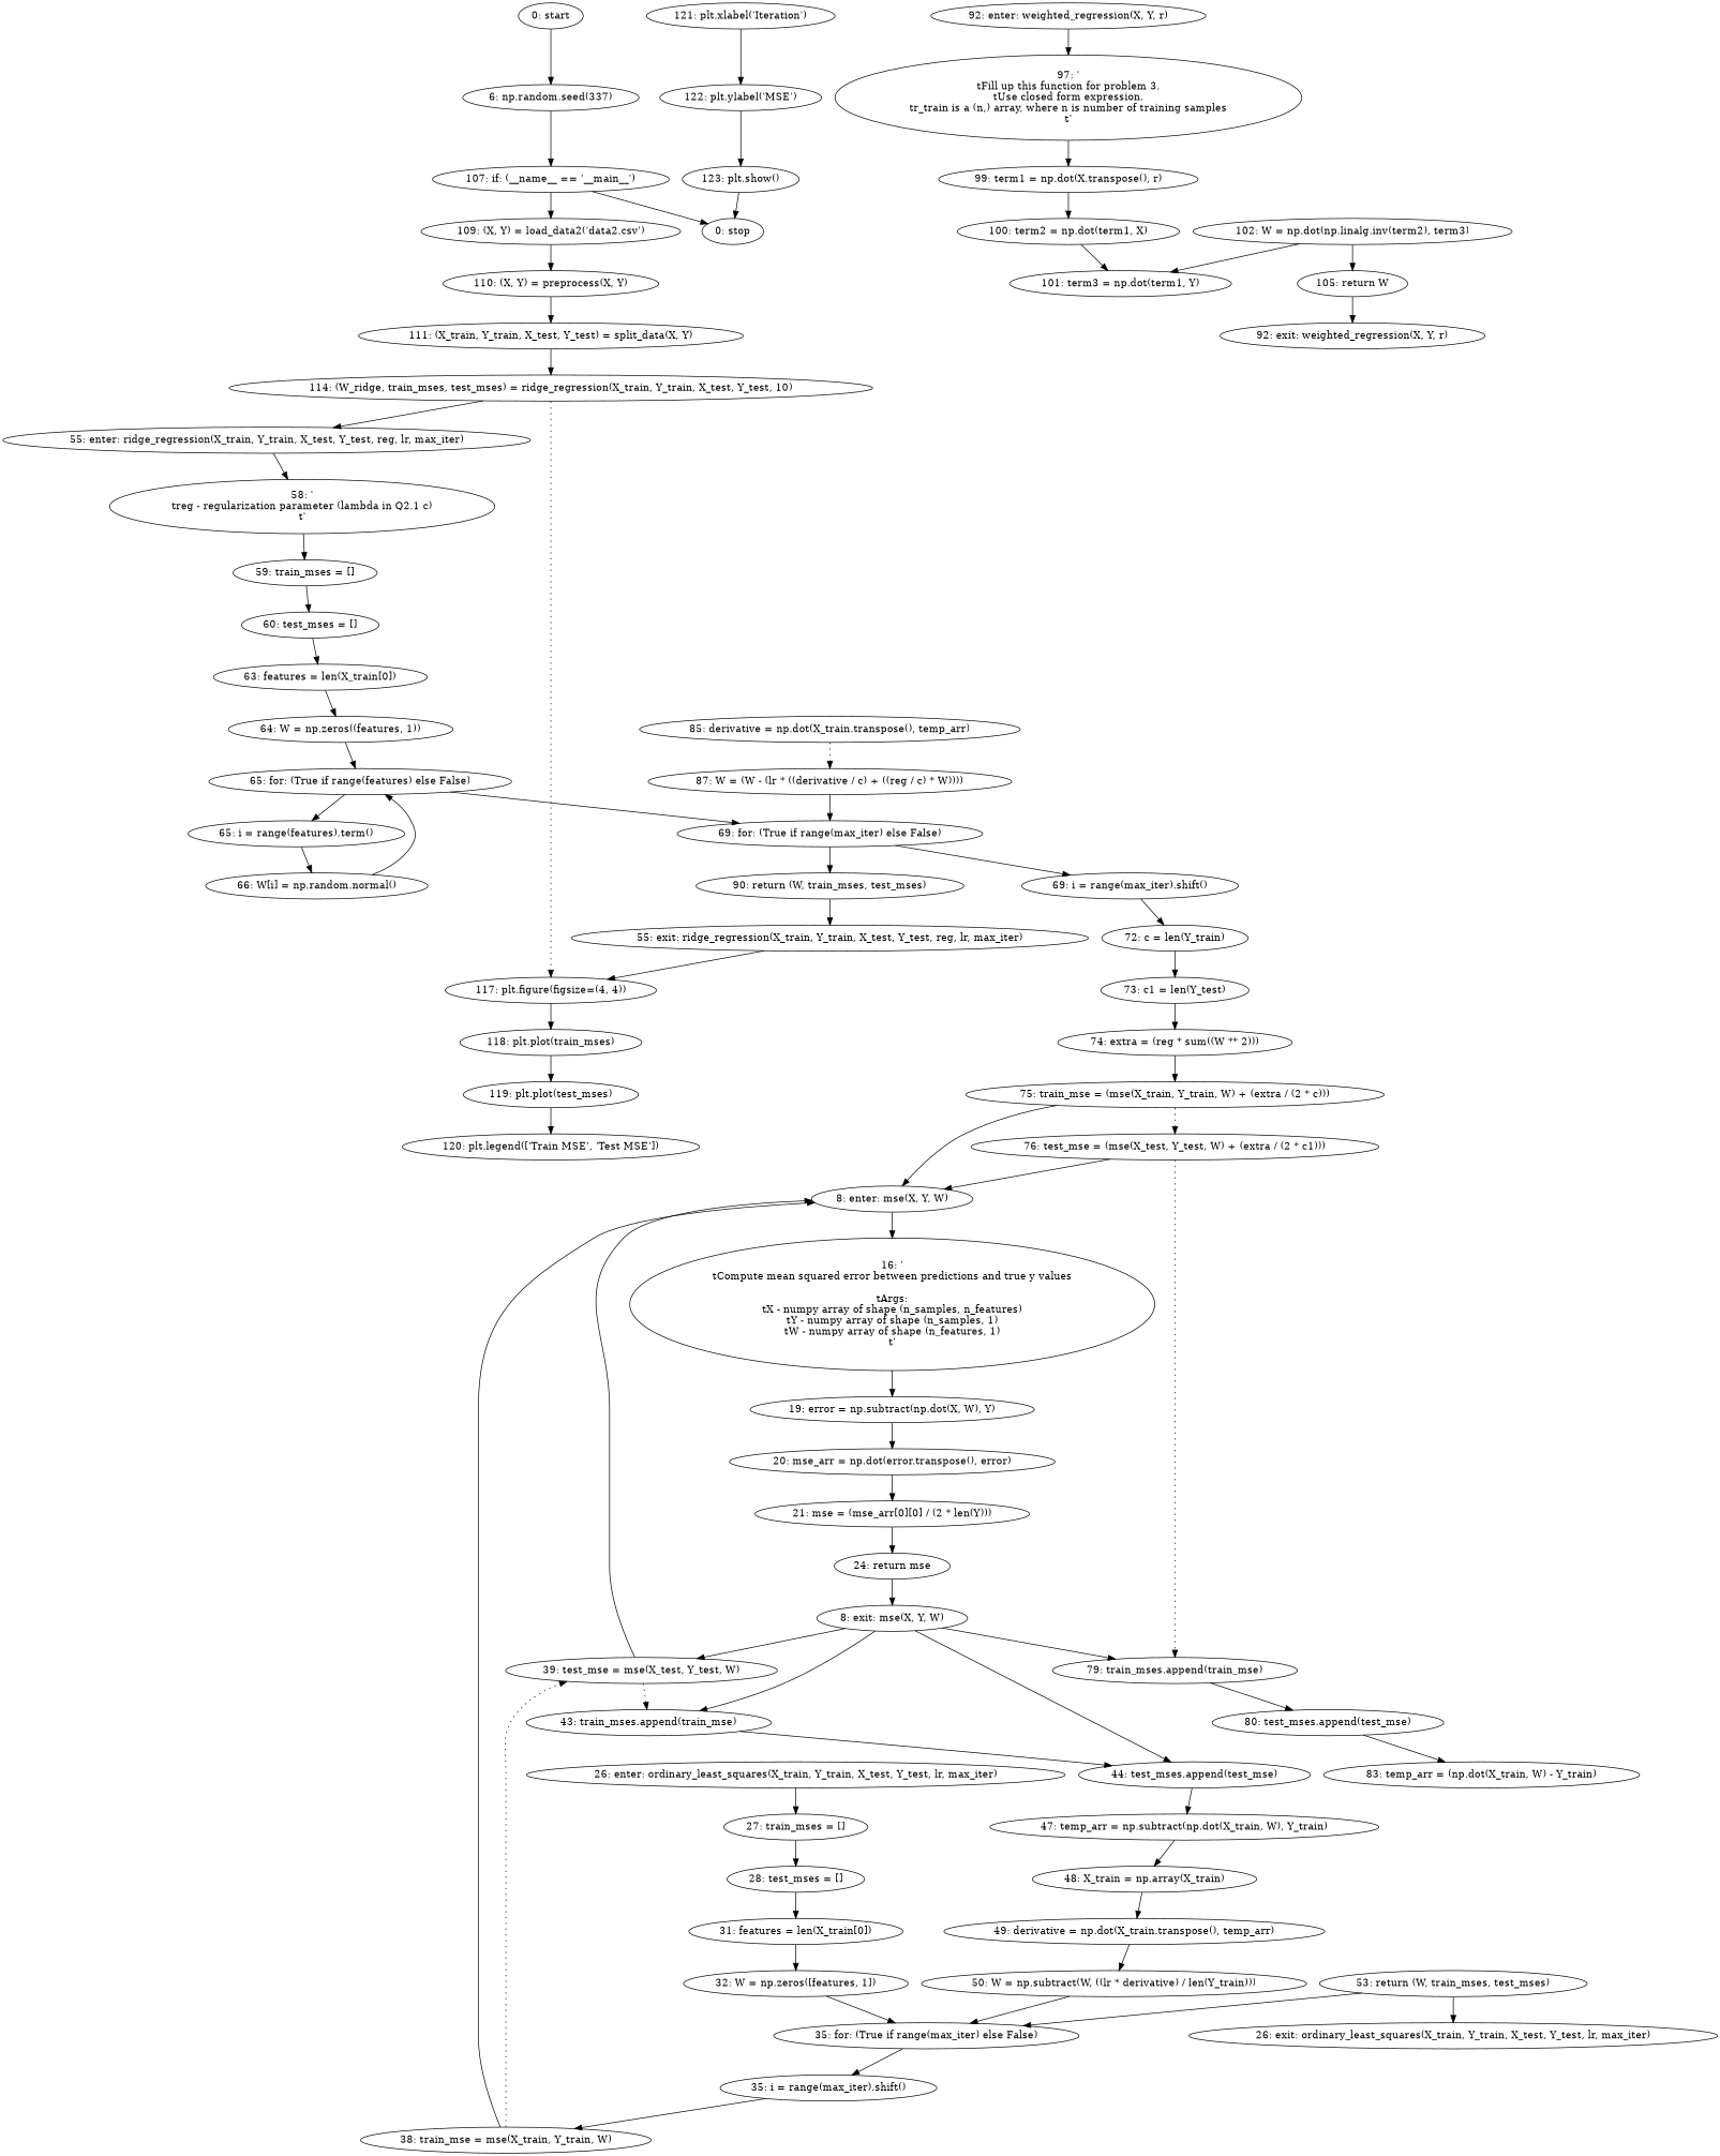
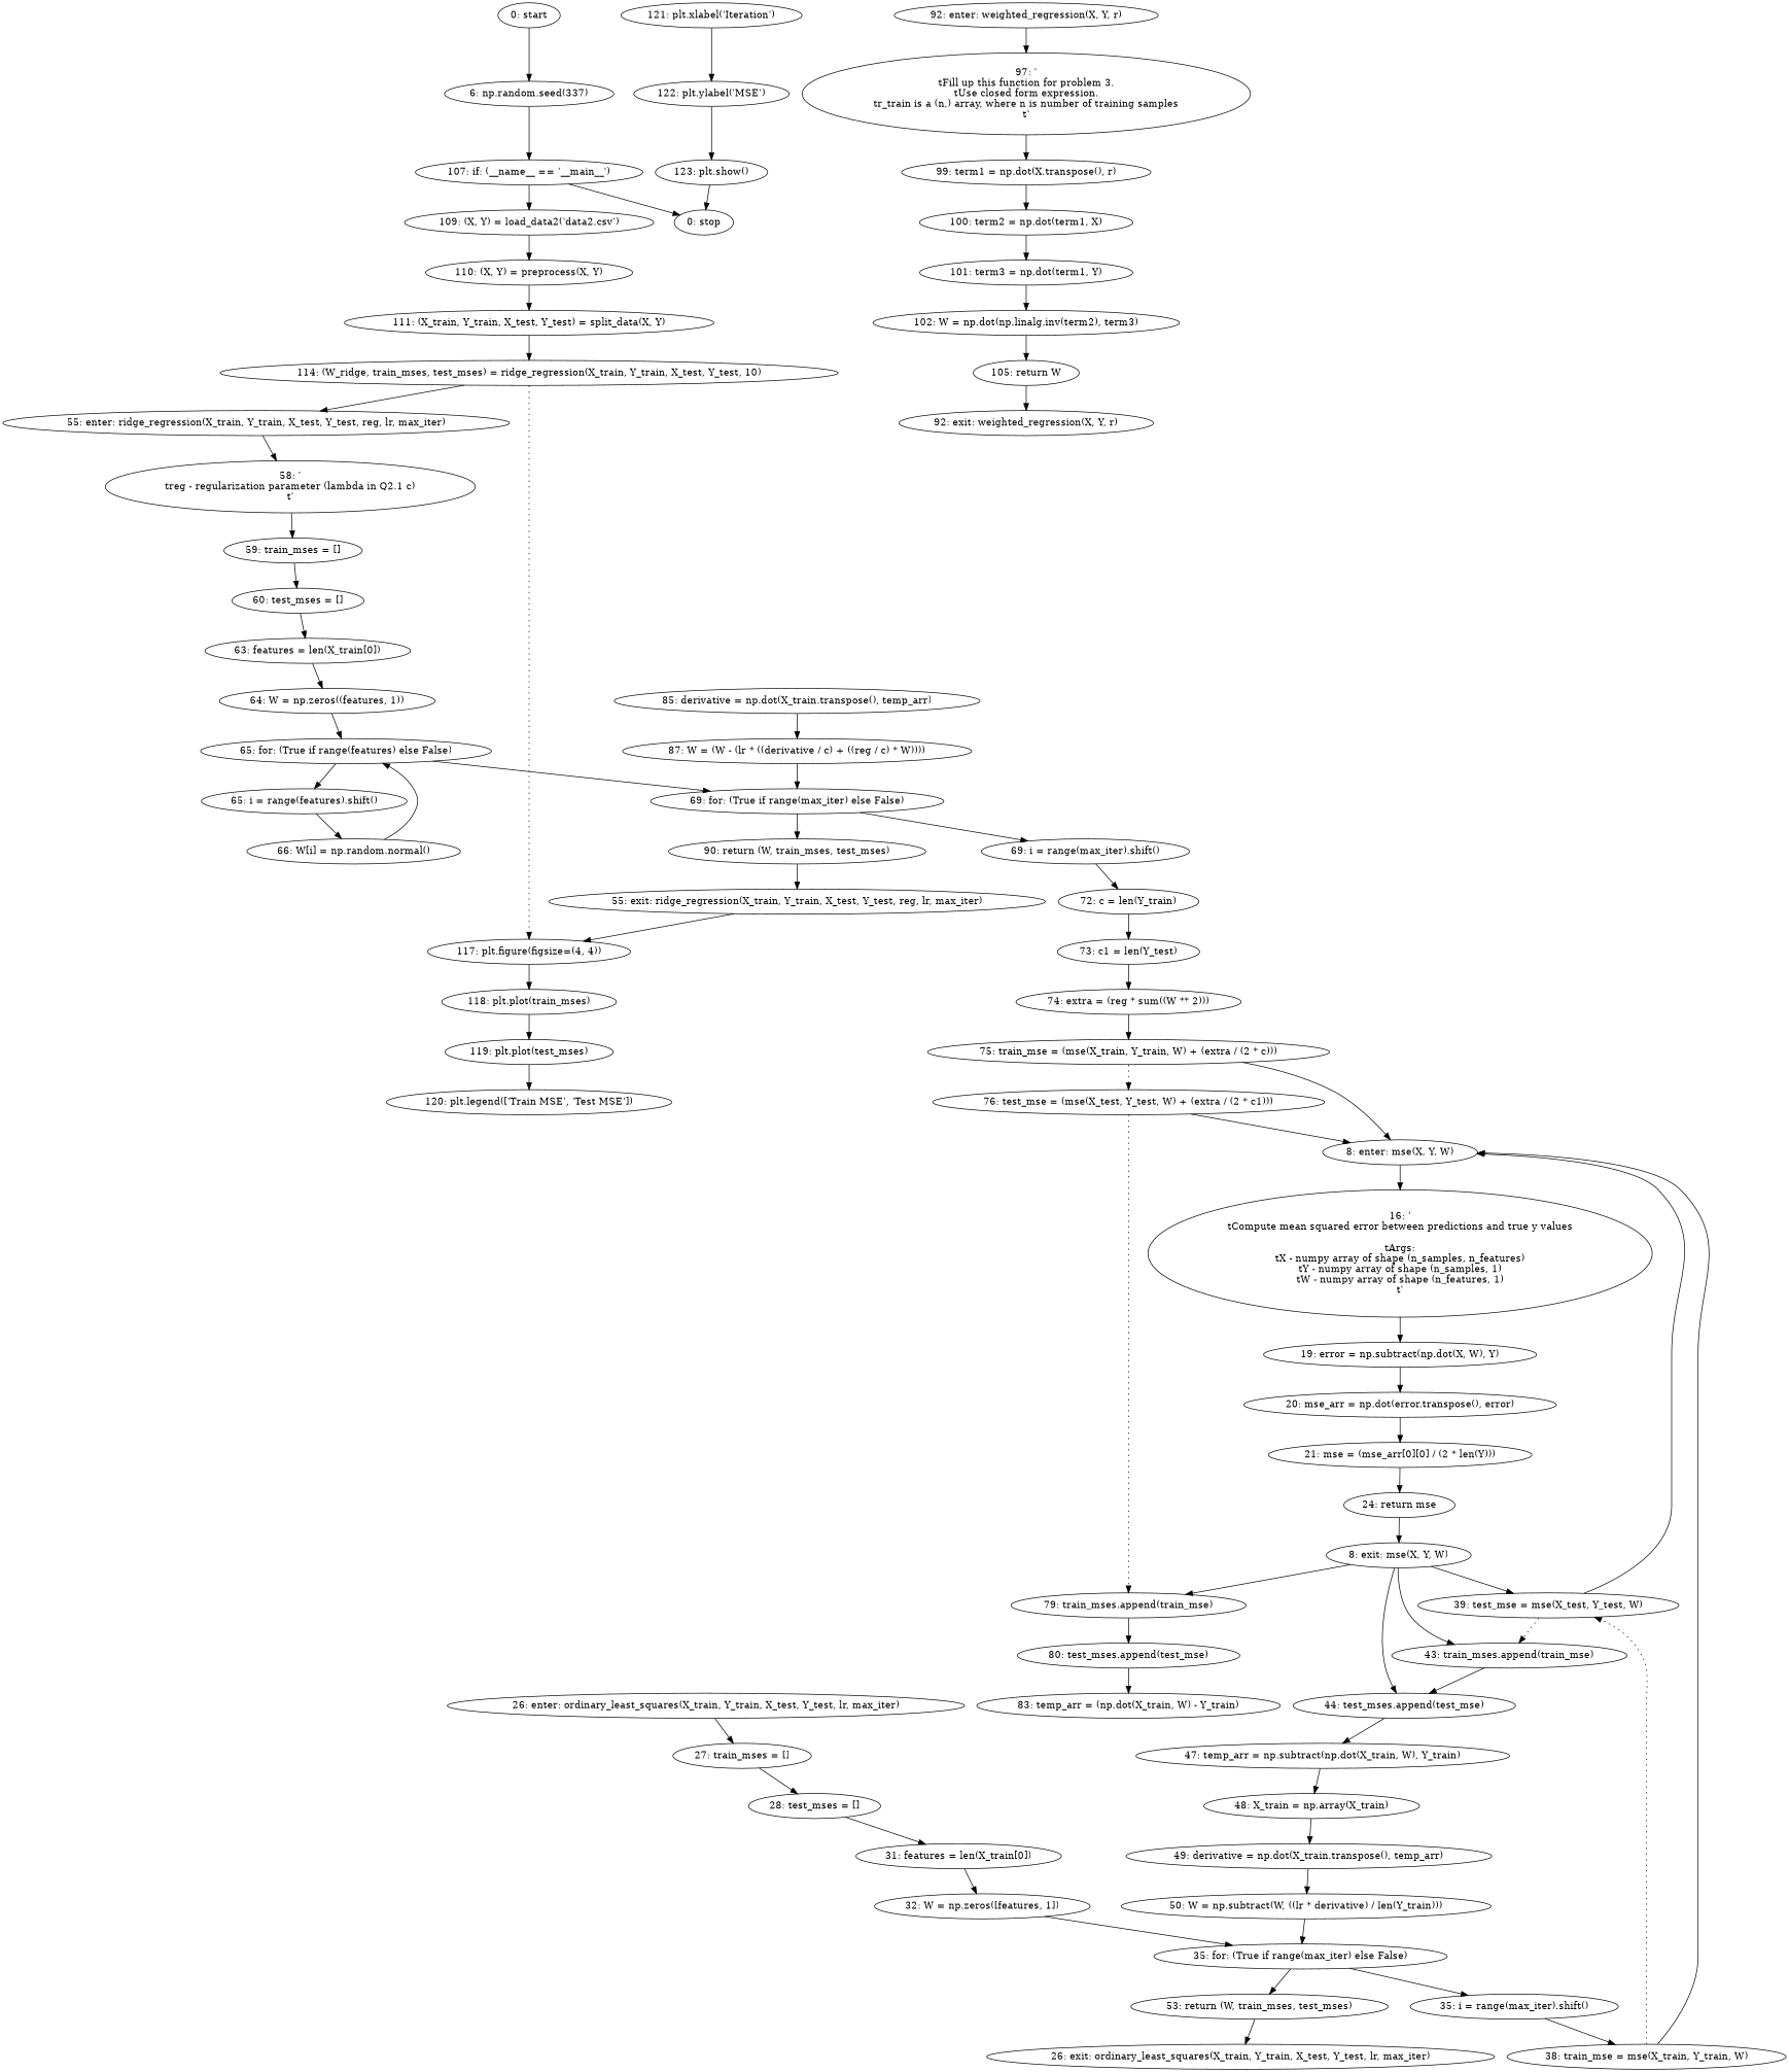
  strict digraph {
    n1 [label="0: start"]
    n2 [label="6: np.random.seed(337)"]
    n3 [label="107: if: (__name__ == '__main__')"]
    n4 [label="109: (X, Y) = load_data2('data2.csv')"]
    n5 [label="0: stop"]
    n6 [label="110: (X, Y) = preprocess(X, Y)"]
    n7 [label="111: (X_train, Y_train, X_test, Y_test) = split_data(X, Y)"]
    n8 [label="8: enter: mse(X, Y, W)"]
    n9 [label="16: '\n\tCompute mean squared error between predictions and true y values\n\n\tArgs:\n\tX - numpy array of shape (n_samples, n_features)\n\tY - numpy array of shape (n_samples, 1)\n\tW - numpy array of shape (n_features, 1)\n\t'"]
    n10 [label="19: error = np.subtract(np.dot(X, W), Y)"]
    n11 [label="20: mse_arr = np.dot(error.transpose(), error)"]
    n12 [label="21: mse = (mse_arr[0][0] / (2 * len(Y)))"]
    n13 [label="38: train_mse = mse(X_train, Y_train, W)"]
    n14 [label="39: test_mse = mse(X_test, Y_test, W)"]
    n15 [label="43: train_mses.append(train_mse)"]
    n16 [label="44: test_mses.append(test_mse)"]
    n17 [label="47: temp_arr = np.subtract(np.dot(X_train, W), Y_train)"]
    n18 [label="48: X_train = np.array(X_train)"]
    n19 [label="75: train_mse = (mse(X_train, Y_train, W) + (extra / (2 * c)))"]
    n20 [label="76: test_mse = (mse(X_test, Y_test, W) + (extra / (2 * c1)))"]
    n21 [label="79: train_mses.append(train_mse)"]
    n22 [label="80: test_mses.append(test_mse)"]
    n23 [label="83: temp_arr = (np.dot(X_train, W) - Y_train)"]
    n24 [label="8: exit: mse(X, Y, W)"]
    n25 [label="24: return mse"]
    n26 [label="26: enter: ordinary_least_squares(X_train, Y_train, X_test, Y_test, lr, max_iter)"]
    n27 [label="27: train_mses = []"]
    n28 [label="28: test_mses = []"]
    n29 [label="31: features = len(X_train[0])"]
    n30 [label="32: W = np.zeros([features, 1])"]
    n31 [label="26: exit: ordinary_least_squares(X_train, Y_train, X_test, Y_test, lr, max_iter)"]
    n32 [label="53: return (W, train_mses, test_mses)"]
    n33 [label="35: for: (True if range(max_iter) else False)"]
    n34 [label="35: i = range(max_iter).shift()"]
    n35 [label="50: W = np.subtract(W, ((lr * derivative) / len(Y_train)))"]
    n36 [label="49: derivative = np.dot(X_train.transpose(), temp_arr)"]
    n37 [label="55: enter: ridge_regression(X_train, Y_train, X_test, Y_test, reg, lr, max_iter)"]
    n38 [label="58: '\n\treg - regularization parameter (lambda in Q2.1 c)\n\t'"]
    n39 [label="59: train_mses = []"]
    n40 [label="60: test_mses = []"]
    n41 [label="63: features = len(X_train[0])"]
    n42 [label="114: (W_ridge, train_mses, test_mses) = ridge_regression(X_train, Y_train, X_test, Y_test, 10)"]
    n43 [label="117: plt.figure(figsize=(4, 4))"]
    n44 [label="118: plt.plot(train_mses)"]
    n45 [label="119: plt.plot(test_mses)"]
    n46 [label="120: plt.legend(['Train MSE', 'Test MSE'])"]
    n47 [label="55: exit: ridge_regression(X_train, Y_train, X_test, Y_test, reg, lr, max_iter)"]
    n48 [label="90: return (W, train_mses, test_mses)"]
    n49 [label="64: W = np.zeros((features, 1))"]
    n50 [label="65: for: (True if range(features) else False)"]
-   n51 [label="65: i = range(features).term()"]
+   n51 [label="65: i = range(features).shift()"]
    n52 [label="69: for: (True if range(max_iter) else False)"]
    n53 [label="66: W[i] = np.random.normal()"]
    n54 [label="69: i = range(max_iter).shift()"]
    n55 [label="72: c = len(Y_train)"]
    n56 [label="73: c1 = len(Y_test)"]
    n57 [label="74: extra = (reg * sum((W ** 2)))"]
    n58 [label="87: W = (W - (lr * ((derivative / c) + ((reg / c) * W))))"]
    n59 [label="85: derivative = np.dot(X_train.transpose(), temp_arr)"]
    n60 [label="92: enter: weighted_regression(X, Y, r)"]
    n61 [label="97: '\n\tFill up this function for problem 3.\n\tUse closed form expression.\n\tr_train is a (n,) array, where n is number of training samples\n\t'"]
    n62 [label="99: term1 = np.dot(X.transpose(), r)"]
    n63 [label="100: term2 = np.dot(term1, X)"]
    n64 [label="101: term3 = np.dot(term1, Y)"]
    n65 [label="92: exit: weighted_regression(X, Y, r)"]
    n66 [label="105: return W"]
    n67 [label="102: W = np.dot(np.linalg.inv(term2), term3)"]
    n68 [label="121: plt.xlabel('Iteration')"]
    n69 [label="122: plt.ylabel('MSE')"]
    n70 [label="123: plt.show()"]
    n1 -> n2
    n2 -> n3
    n3 -> n4
    n3 -> n5
    n4 -> n6
    n6 -> n7
    n7 -> n42
    n8 -> n9
    n9 -> n10
    n10 -> n11
    n11 -> n12
    n12 -> n25
    n13 -> n8
    n13 -> n14 [style=dotted weight=100]
    n14 -> n8
    n14 -> n15 [style=dotted weight=100]
    n15 -> n16
    n16 -> n17
    n17 -> n18
    n18 -> n36
    n19 -> n8
    n19 -> n20 [style=dotted weight=100]
    n20 -> n8
    n20 -> n21 [style=dotted weight=100]
    n21 -> n22
    n22 -> n23
    n24 -> n14
    n24 -> n15
    n24 -> n16
    n24 -> n21
    n25 -> n24
    n26 -> n27
    n27 -> n28
    n28 -> n29
    n29 -> n30
    n30 -> n33
    n32 -> n31
-   n32 -> n33
+   n33 -> n32
    n33 -> n34
    n34 -> n13
    n35 -> n33
    n36 -> n35
    n37 -> n38
    n38 -> n39
    n39 -> n40
    n40 -> n41
    n41 -> n49
    n42 -> n37
    n42 -> n43 [style=dotted weight=100]
    n43 -> n44
    n44 -> n45
    n45 -> n46
    n47 -> n43
    n48 -> n47
    n49 -> n50
    n50 -> n51
    n50 -> n52
    n51 -> n53
    n52 -> n48
    n52 -> n54
    n53 -> n50
    n54 -> n55
    n55 -> n56
    n56 -> n57
    n57 -> n19
    n58 -> n52
-   n59 -> n58 [style=dotted]
+   n59 -> n58
    n60 -> n61
    n61 -> n62
    n62 -> n63
    n63 -> n64
-   n67 -> n64
+   n64 -> n67
    n66 -> n65
    n67 -> n66
    n68 -> n69
    n69 -> n70
    n70 -> n5
  }
